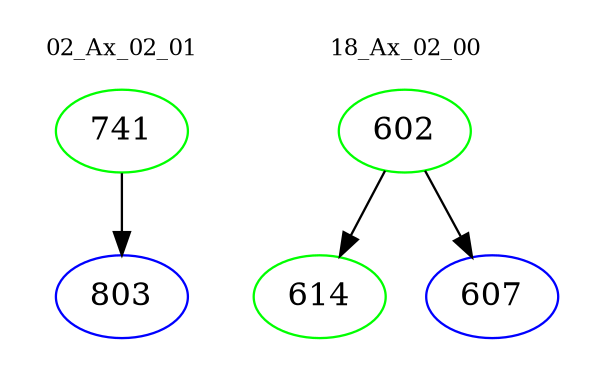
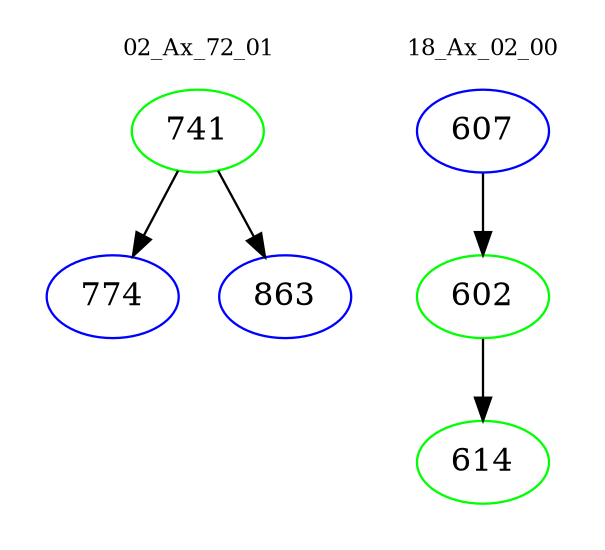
  digraph {
    node [color=green]
    edge [color=black]
    n1 [label=741]
-   n3 [color=blue label=803]
+   n2 [color=blue label=774]
+   n3 [color=blue label=863]
    n4 [label=602]
    n5 [label=614]
    n6 [color=blue label=607]
    subgraph cluster_1 {
      color=white
      fontsize=10
-     label="02_Ax_02_01"
+     label="02_Ax_72_01"
      n1
+     n2
      n3
    }
    subgraph cluster_2 {
      color=white
      fontsize=10
      label="18_Ax_02_00"
      n4
      n5
      n6
    }
+   n1 -> n2
    n1 -> n3
    n4 -> n5
-   n4 -> n6
+   n6 -> n4
  }
